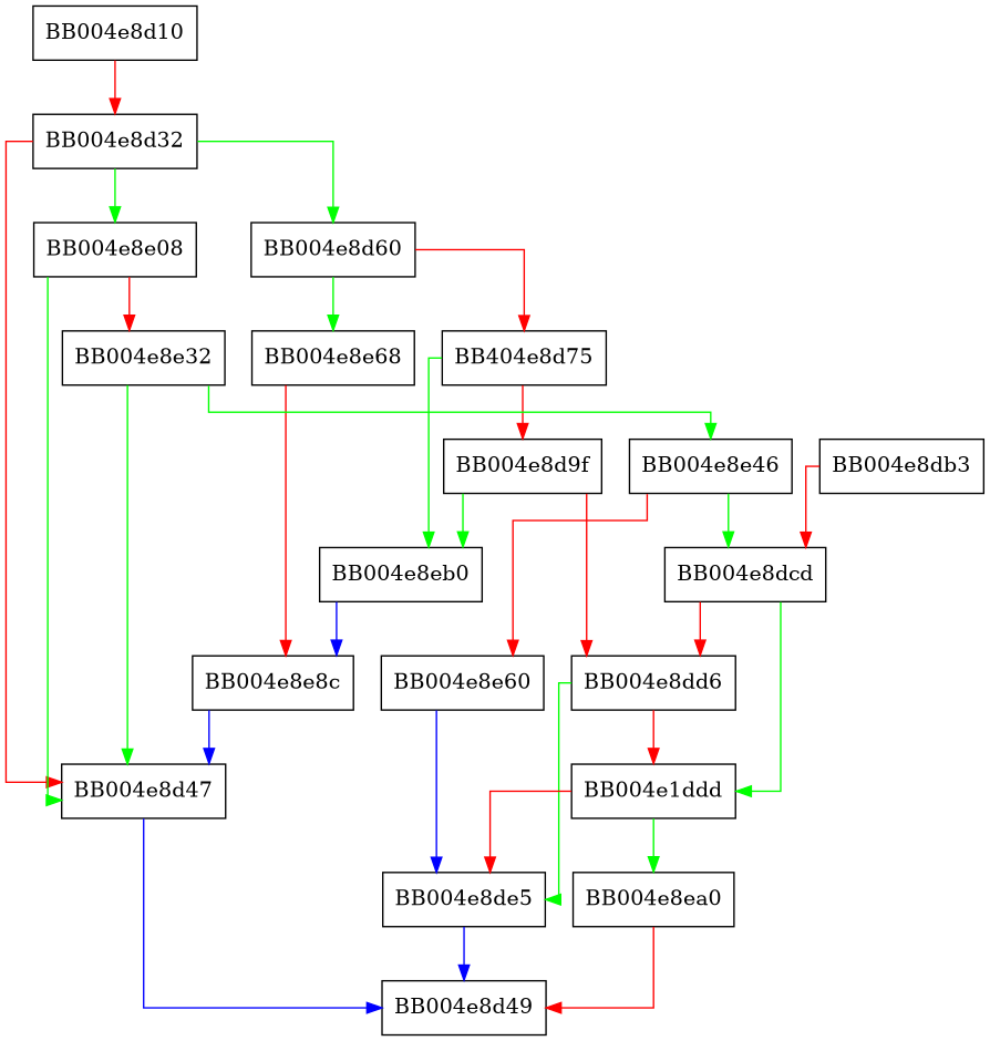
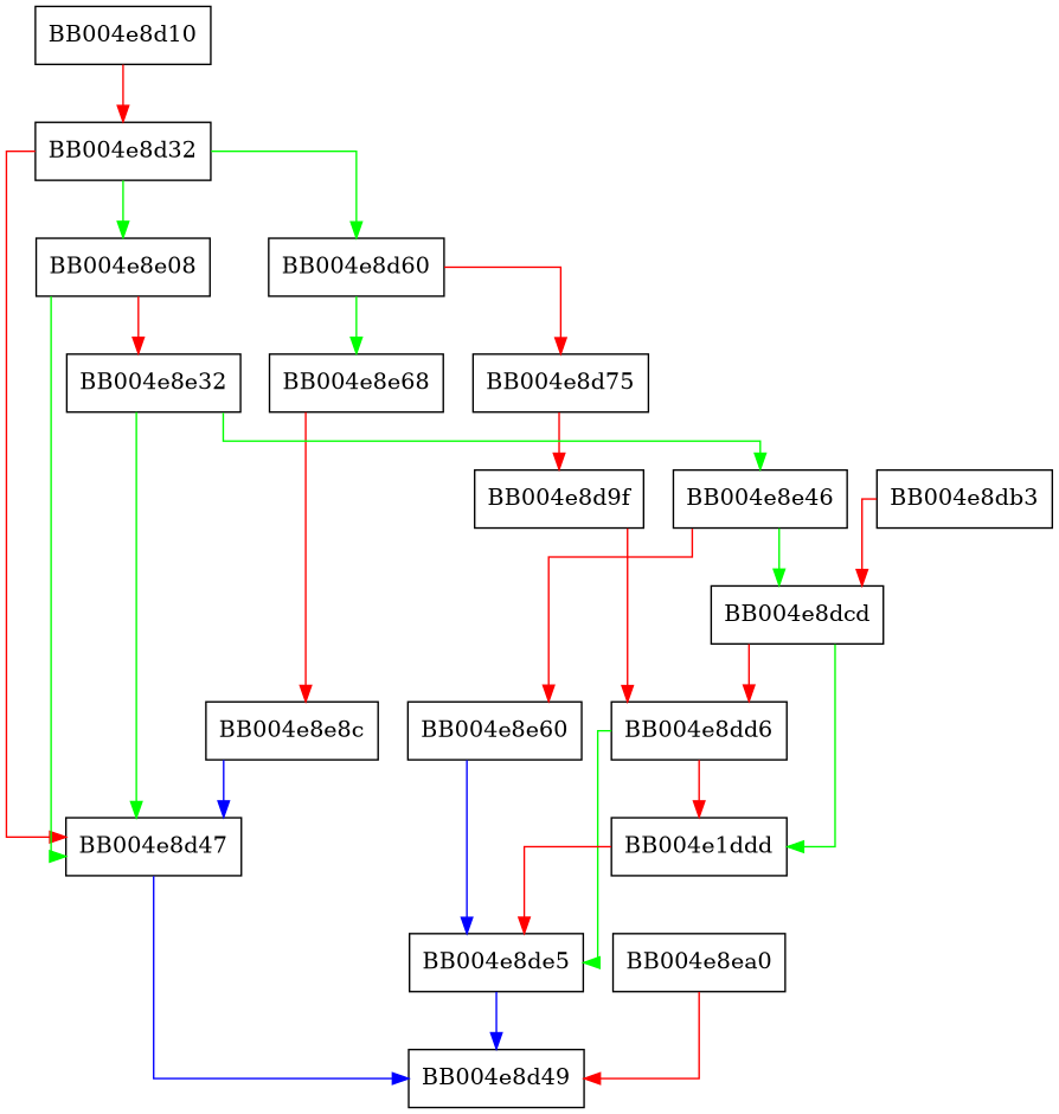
  digraph {
    splines=ortho
    node [shape=box]
    edge [color=red]
    BB004e8d10
    BB004e8d32
    BB004e8d60
    BB004e8e68
-   BB004e8d75 [label=BB404e8d75]
+   BB004e8d75
    BB004e8e08
    BB004e8d47
    BB004e8e8c
-   BB004e8eb0
    BB004e8d9f
    BB004e8e32
    BB004e8d49
    BB004e8e46
    BB004e8dd6
    BB004e8db3
    BB004e8dcd
    BB004e8ea0
    n18 [label=BB004e1ddd]
    BB004e8de5
    BB004e8e60
    BB004e8d10 -> BB004e8d32
    BB004e8d32 -> BB004e8d60 [color=green]
    BB004e8d32 -> BB004e8e08 [color=green]
    BB004e8d32 -> BB004e8d47
    BB004e8d60 -> BB004e8e68 [color=green]
    BB004e8d60 -> BB004e8d75
    BB004e8e68 -> BB004e8e8c
-   BB004e8d75 -> BB004e8eb0 [color=green]
    BB004e8d75 -> BB004e8d9f
    BB004e8e08 -> BB004e8d47 [color=green]
    BB004e8e08 -> BB004e8e32
    BB004e8d47 -> BB004e8d49 [color=blue]
    BB004e8e8c -> BB004e8d47 [color=blue]
-   BB004e8eb0 -> BB004e8e8c [color=blue]
-   BB004e8d9f -> BB004e8eb0 [color=green]
    BB004e8d9f -> BB004e8dd6
    BB004e8e32 -> BB004e8d47 [color=green]
    BB004e8e32 -> BB004e8e46 [color=green]
    BB004e8e46 -> BB004e8dcd [color=green]
    BB004e8e46 -> BB004e8e60
    BB004e8dd6 -> n18
    BB004e8dd6 -> BB004e8de5 [color=green]
    BB004e8db3 -> BB004e8dcd
    BB004e8dcd -> BB004e8dd6
    BB004e8dcd -> n18 [color=green]
    BB004e8ea0 -> BB004e8d49
-   n18 -> BB004e8ea0 [color=green]
    n18 -> BB004e8de5
    BB004e8de5 -> BB004e8d49 [color=blue]
    BB004e8e60 -> BB004e8de5 [color=blue]
  }
